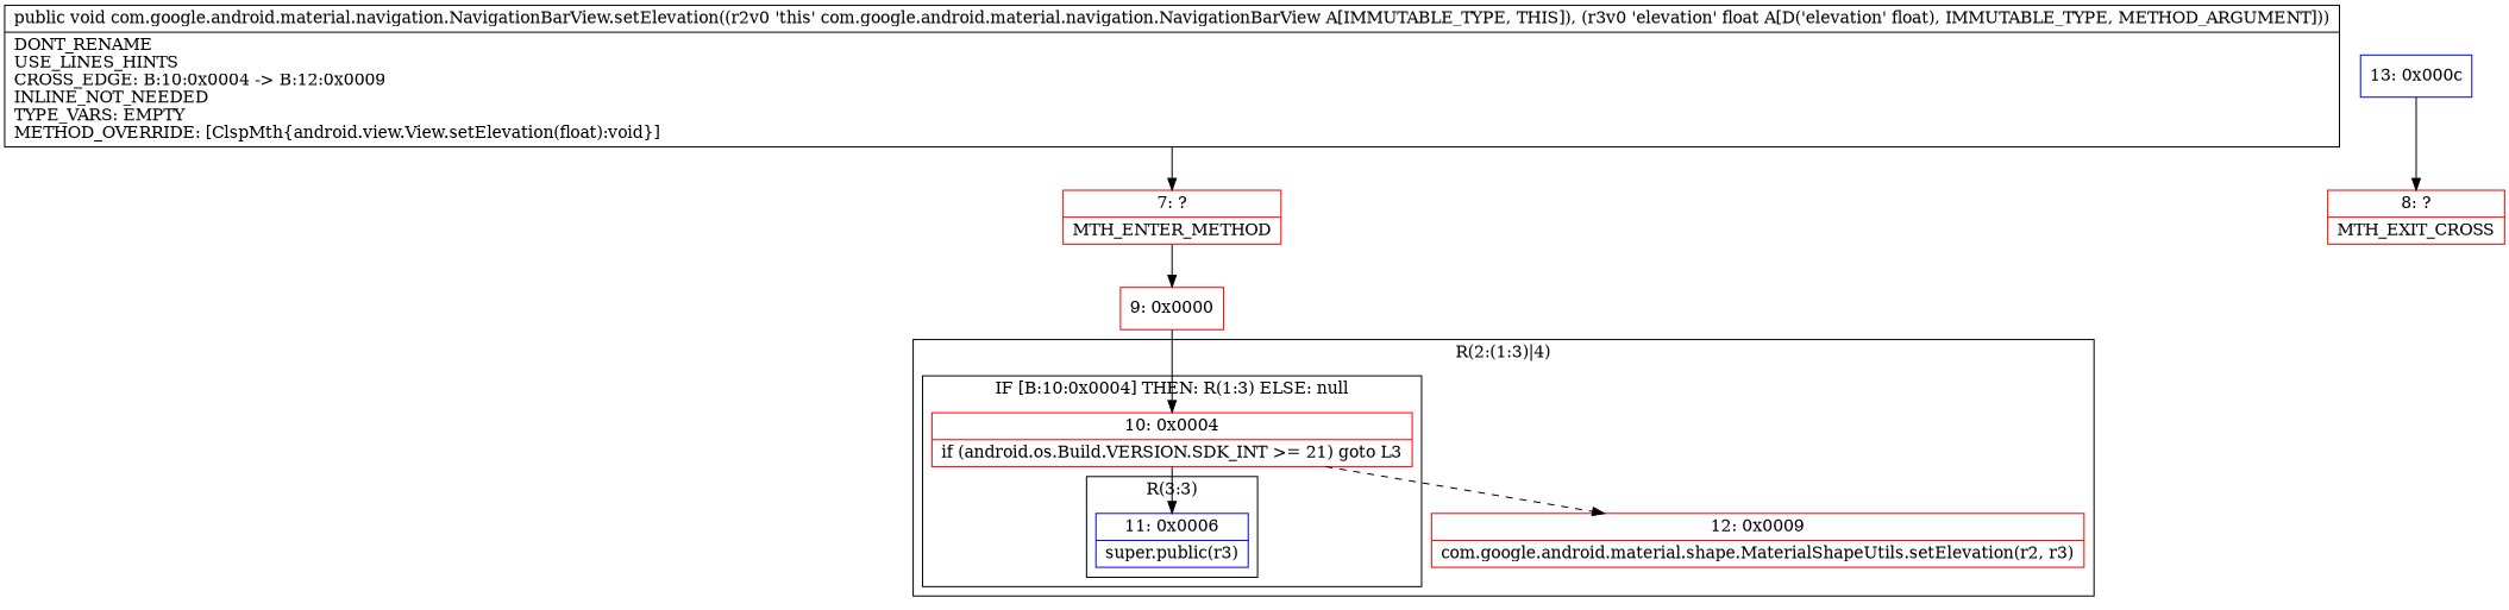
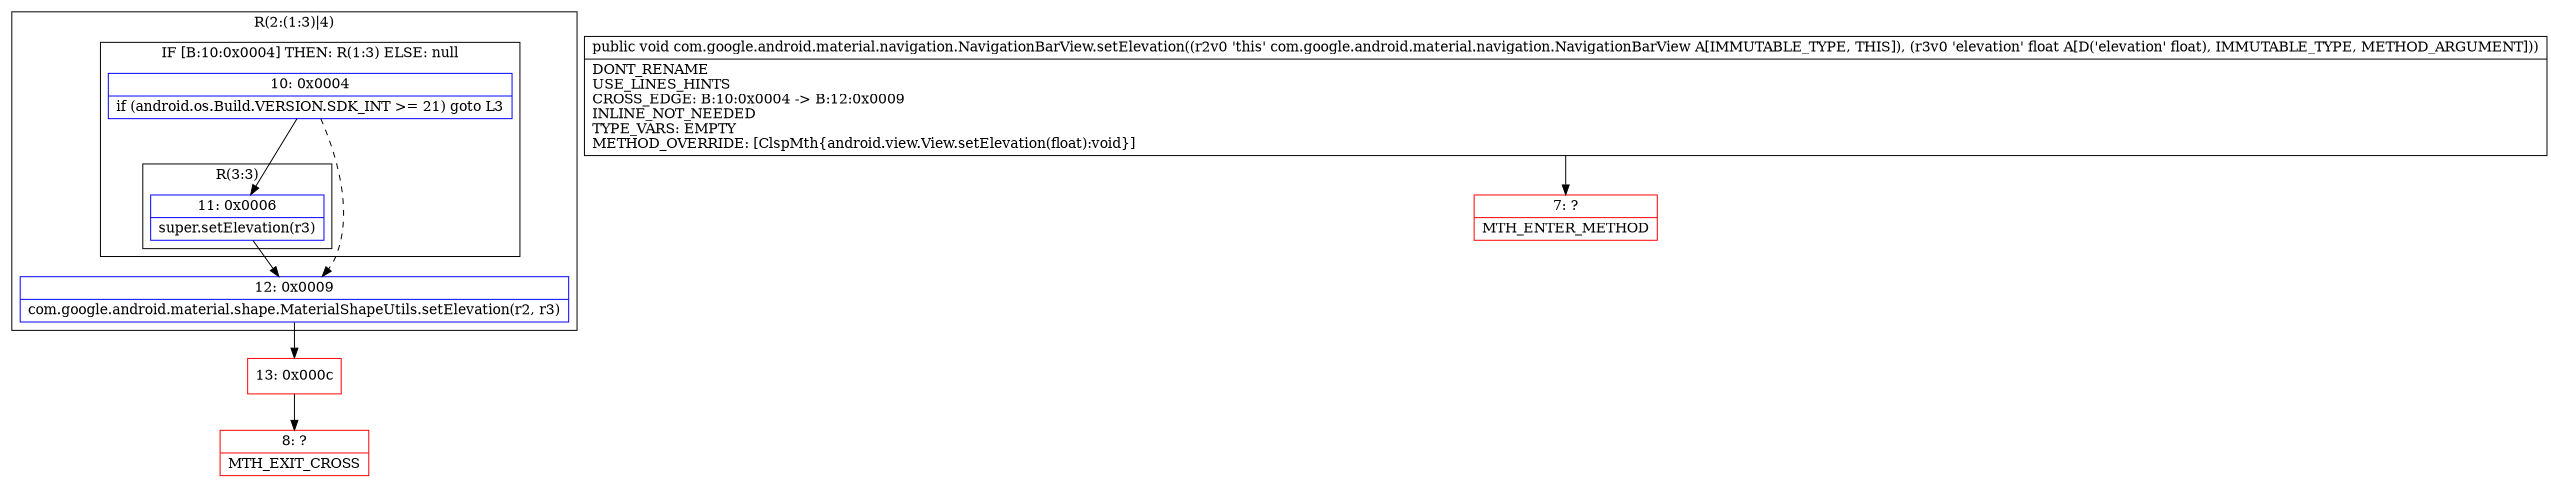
  digraph {
    node [color=red shape=record]
-   n1 [color=blue label="{11\:\ 0x0006|super.public(r3)\l}"]
-   n2 [label="{10\:\ 0x0004|if (android.os.Build.VERSION.SDK_INT \>= 21) goto L3\l}"]
-   n3 [label="{12\:\ 0x0009|com.google.android.material.shape.MaterialShapeUtils.setElevation(r2, r3)\l}"]
-   n4 [color=blue label="{13\:\ 0x000c}"]
+   n1 [color=blue label="{11\:\ 0x0006|super.setElevation(r3)\l}"]
+   n2 [color=blue label="{10\:\ 0x0004|if (android.os.Build.VERSION.SDK_INT \>= 21) goto L3\l}"]
+   n3 [color=blue label="{12\:\ 0x0009|com.google.android.material.shape.MaterialShapeUtils.setElevation(r2, r3)\l}"]
+   n4 [label="{13\:\ 0x000c}"]
    n5 [label="{8\:\ ?|MTH_EXIT_CROSS\l}"]
    n6 [label="{7\:\ ?|MTH_ENTER_METHOD\l}"]
-   n7 [label="{9\:\ 0x0000}"]
    n8 [label="{public void com.google.android.material.navigation.NavigationBarView.setElevation((r2v0 'this' com.google.android.material.navigation.NavigationBarView A[IMMUTABLE_TYPE, THIS]), (r3v0 'elevation' float A[D('elevation' float), IMMUTABLE_TYPE, METHOD_ARGUMENT]))  | DONT_RENAME\lUSE_LINES_HINTS\lCROSS_EDGE: B:10:0x0004 \-\> B:12:0x0009\lINLINE_NOT_NEEDED\lTYPE_VARS: EMPTY\lMETHOD_OVERRIDE: [ClspMth\{android.view.View.setElevation(float):void\}]\l}" color=""]
    subgraph cluster_1 {
      label="R(2:(1:3)|4)"
      n3
      subgraph cluster_2 {
        label="IF [B:10:0x0004] THEN: R(1:3) ELSE: null"
        n2
        subgraph cluster_3 {
          label="R(3:3)"
          n1
        }
      }
    }
+   n1 -> n3
    n2 -> n1
    n2 -> n3 [style=dashed]
+   n3 -> n4
    n4 -> n5
-   n6 -> n7
-   n7 -> n2
    n8 -> n6
  }
